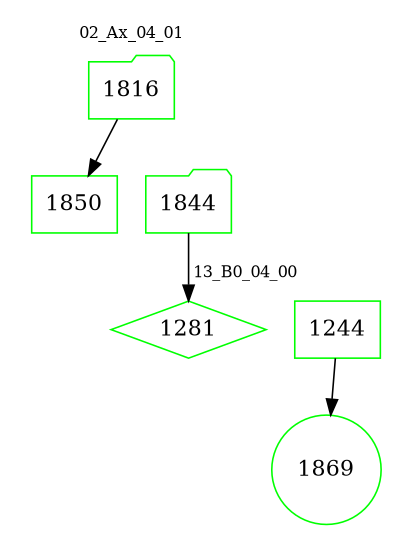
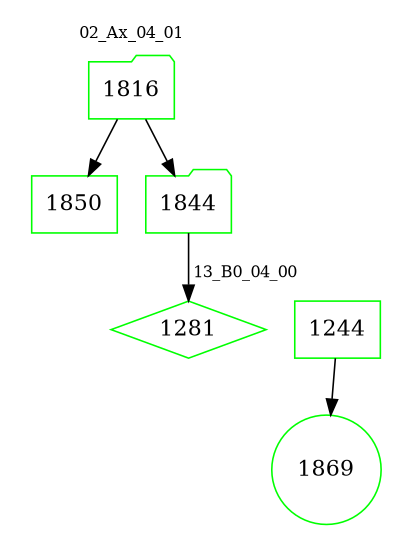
  digraph {
    node [color=green shape=folder]
    edge [color=black]
    n1 [label=1816]
    n2 [label=1850 shape=box]
    n3 [label=1844]
    n4 [label=1244 shape=box]
    n5 [label=1281 shape=diamond]
    n6 [label=1869 shape=circle]
    subgraph cluster_1 {
      color=white
      fontsize=10
      label="02_Ax_04_01"
      n1
      n2
      n3
    }
    subgraph cluster_2 {
      color=white
      fontsize=10
      label="13_B0_04_00"
      n4
      n5
      n6
    }
    n1 -> n2
+   n1 -> n3
    n3 -> n5
    n4 -> n6
  }
